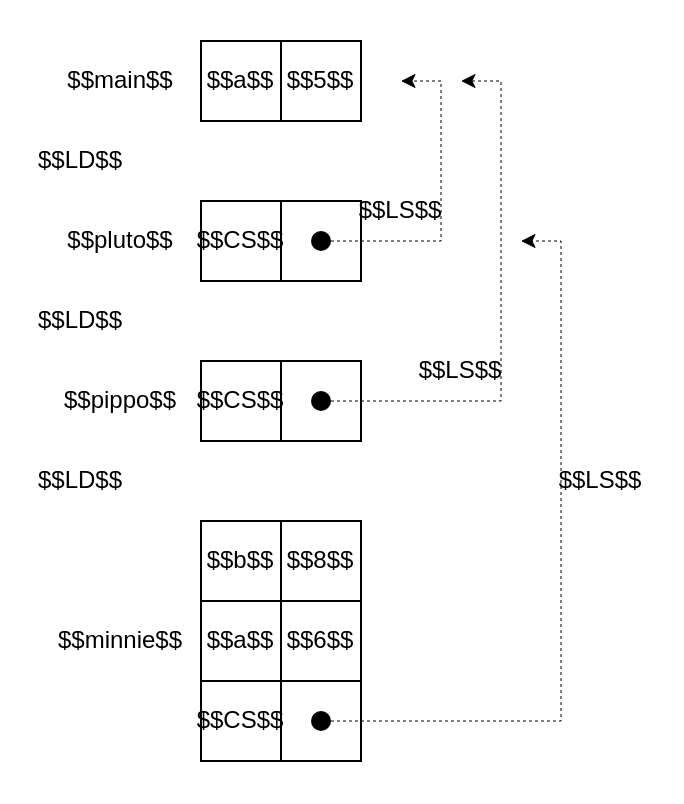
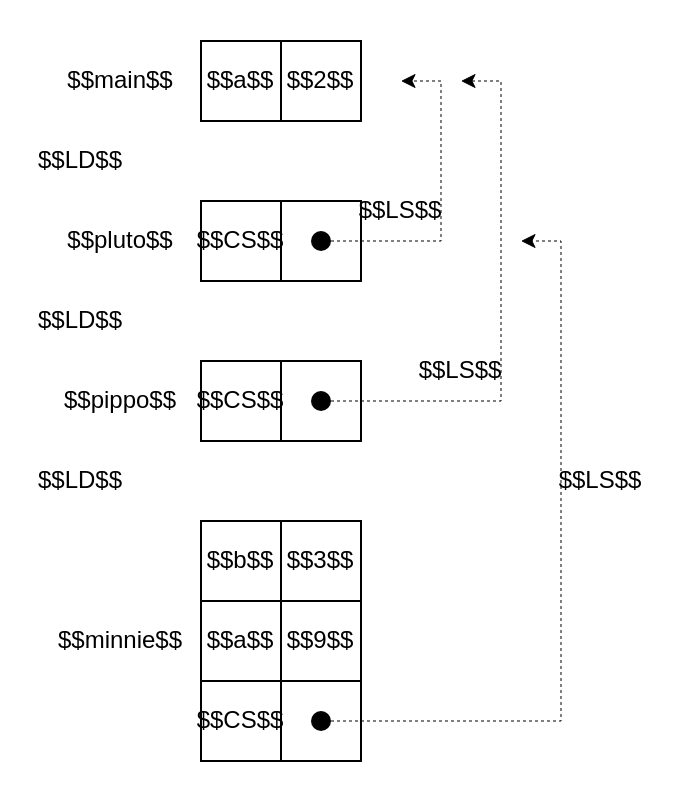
  <mxCell id="0" />
  <mxCell id="1" parent="0" />
  <mxCell id="2" value="" style="rounded=0;whiteSpace=wrap;html=1;" parent="1" vertex="1"><mxGeometry x="100" y="340" width="80" height="40" as="geometry" /></mxCell>
  <mxCell id="3" value="" style="rounded=0;whiteSpace=wrap;html=1;" parent="1" vertex="1"><mxGeometry x="100" y="20" width="80" height="40" as="geometry" /></mxCell>
  <mxCell id="4" value="" style="endArrow=none;html=1;rounded=0;entryX=0.5;entryY=0;entryDx=0;entryDy=0;exitX=0.5;exitY=1;exitDx=0;exitDy=0;" parent="1" source="3" target="3" edge="1"><mxGeometry width="50" height="50" relative="1" as="geometry"><mxPoint x="50" y="130" as="sourcePoint" /><mxPoint x="100" y="80" as="targetPoint" /></mxGeometry></mxCell>
  <mxCell id="5" value="$$a$$" style="text;html=1;strokeColor=none;fillColor=none;align=center;verticalAlign=middle;whiteSpace=wrap;rounded=0;" parent="1" vertex="1"><mxGeometry x="100" y="20" width="40" height="40" as="geometry" /></mxCell>
  <mxCell id="6" value="$$main$$" style="text;html=1;strokeColor=none;fillColor=none;align=center;verticalAlign=middle;whiteSpace=wrap;rounded=0;" parent="1" vertex="1"><mxGeometry x="20" y="20" width="80" height="40" as="geometry" /></mxCell>
  <mxCell id="7" value="" style="rounded=0;whiteSpace=wrap;html=1;" parent="1" vertex="1"><mxGeometry x="100" y="100" width="80" height="40" as="geometry" /></mxCell>
  <mxCell id="8" value="" style="endArrow=none;html=1;rounded=0;entryX=0.5;entryY=0;entryDx=0;entryDy=0;exitX=0.5;exitY=1;exitDx=0;exitDy=0;" parent="1" source="7" target="7" edge="1"><mxGeometry width="50" height="50" relative="1" as="geometry"><mxPoint x="50" y="210" as="sourcePoint" /><mxPoint x="100" y="160" as="targetPoint" /></mxGeometry></mxCell>
  <mxCell id="9" value="$$CS$$" style="text;html=1;strokeColor=none;fillColor=none;align=center;verticalAlign=middle;whiteSpace=wrap;rounded=0;" parent="1" vertex="1"><mxGeometry x="100" y="100" width="40" height="40" as="geometry" /></mxCell>
  <mxCell id="10" value="$$pluto$$" style="text;html=1;strokeColor=none;fillColor=none;align=center;verticalAlign=middle;whiteSpace=wrap;rounded=0;" parent="1" vertex="1"><mxGeometry x="20" y="100" width="80" height="40" as="geometry" /></mxCell>
  <mxCell id="11" style="edgeStyle=orthogonalEdgeStyle;rounded=0;orthogonalLoop=1;jettySize=auto;html=1;strokeWidth=0.5;dashed=1;" parent="1" source="12" edge="1"><mxGeometry relative="1" as="geometry"><mxPoint x="200" y="40" as="targetPoint" /><Array as="points"><mxPoint x="220" y="120" /><mxPoint x="220" y="40" /></Array></mxGeometry></mxCell>
  <mxCell id="12" value="" style="shape=ellipse;fillColor=#000000;strokeColor=none;html=1;sketch=0;" parent="1" vertex="1"><mxGeometry x="155" y="115" width="10" height="10" as="geometry" /></mxCell>
  <mxCell id="13" value="" style="rounded=0;whiteSpace=wrap;html=1;" parent="1" vertex="1"><mxGeometry x="100" y="180" width="80" height="40" as="geometry" /></mxCell>
  <mxCell id="14" value="" style="endArrow=none;html=1;rounded=0;entryX=0.5;entryY=0;entryDx=0;entryDy=0;exitX=0.5;exitY=1;exitDx=0;exitDy=0;" parent="1" source="13" target="13" edge="1"><mxGeometry width="50" height="50" relative="1" as="geometry"><mxPoint x="50" y="290" as="sourcePoint" /><mxPoint x="100" y="240" as="targetPoint" /></mxGeometry></mxCell>
  <mxCell id="15" value="$$CS$$" style="text;html=1;strokeColor=none;fillColor=none;align=center;verticalAlign=middle;whiteSpace=wrap;rounded=0;" parent="1" vertex="1"><mxGeometry x="100" y="180" width="40" height="40" as="geometry" /></mxCell>
  <mxCell id="16" value="$$pippo$$" style="text;html=1;strokeColor=none;fillColor=none;align=center;verticalAlign=middle;whiteSpace=wrap;rounded=0;" parent="1" vertex="1"><mxGeometry x="20" y="180" width="80" height="40" as="geometry" /></mxCell>
  <mxCell id="17" style="edgeStyle=orthogonalEdgeStyle;rounded=0;orthogonalLoop=1;jettySize=auto;html=1;strokeWidth=0.5;dashed=1;" parent="1" source="18" edge="1"><mxGeometry relative="1" as="geometry"><mxPoint x="230" y="40" as="targetPoint" /><Array as="points"><mxPoint x="250" y="200" /><mxPoint x="250" y="40" /></Array></mxGeometry></mxCell>
  <mxCell id="18" value="" style="shape=ellipse;fillColor=#000000;strokeColor=none;html=1;sketch=0;" parent="1" vertex="1"><mxGeometry x="155" y="195" width="10" height="10" as="geometry" /></mxCell>
- <mxCell id="19" value="$$5$$" style="text;html=1;strokeColor=none;fillColor=none;align=center;verticalAlign=middle;whiteSpace=wrap;rounded=0;" parent="1" vertex="1"><mxGeometry x="140" y="20" width="40" height="40" as="geometry" /></mxCell>
+ <mxCell id="19" value="$$2$$" style="text;html=1;strokeColor=none;fillColor=none;align=center;verticalAlign=middle;whiteSpace=wrap;rounded=0;" parent="1" vertex="1"><mxGeometry x="140" y="20" width="40" height="40" as="geometry" /></mxCell>
  <mxCell id="20" value="" style="rounded=0;whiteSpace=wrap;html=1;" parent="1" vertex="1"><mxGeometry x="100" y="300" width="80" height="40" as="geometry" /></mxCell>
  <mxCell id="21" value="" style="endArrow=none;html=1;rounded=0;entryX=0.5;entryY=0;entryDx=0;entryDy=0;exitX=0.5;exitY=1;exitDx=0;exitDy=0;" parent="1" source="20" target="20" edge="1"><mxGeometry width="50" height="50" relative="1" as="geometry"><mxPoint x="50" y="410" as="sourcePoint" /><mxPoint x="100" y="360" as="targetPoint" /></mxGeometry></mxCell>
  <mxCell id="22" value="$$CS$$" style="text;html=1;strokeColor=none;fillColor=none;align=center;verticalAlign=middle;whiteSpace=wrap;rounded=0;" parent="1" vertex="1"><mxGeometry x="100" y="340" width="40" height="40" as="geometry" /></mxCell>
  <mxCell id="23" value="$$minnie$$" style="text;html=1;strokeColor=none;fillColor=none;align=center;verticalAlign=middle;whiteSpace=wrap;rounded=0;" parent="1" vertex="1"><mxGeometry x="20" y="260" width="80" height="120" as="geometry" /></mxCell>
  <mxCell id="24" style="edgeStyle=orthogonalEdgeStyle;rounded=0;orthogonalLoop=1;jettySize=auto;html=1;strokeWidth=0.5;dashed=1;" parent="1" source="25" edge="1"><mxGeometry relative="1" as="geometry"><mxPoint x="260" y="120" as="targetPoint" /><Array as="points"><mxPoint x="280" y="360" /><mxPoint x="280" y="120" /><mxPoint x="260" y="120" /></Array></mxGeometry></mxCell>
  <mxCell id="25" value="" style="shape=ellipse;fillColor=#000000;strokeColor=none;html=1;sketch=0;" parent="1" vertex="1"><mxGeometry x="155" y="355" width="10" height="10" as="geometry" /></mxCell>
  <mxCell id="26" value="" style="endArrow=none;html=1;rounded=0;entryX=0.5;entryY=0;entryDx=0;entryDy=0;exitX=0.5;exitY=1;exitDx=0;exitDy=0;" parent="1" edge="1"><mxGeometry width="50" height="50" relative="1" as="geometry"><mxPoint x="140" y="380" as="sourcePoint" /><mxPoint x="140" y="340" as="targetPoint" /></mxGeometry></mxCell>
  <mxCell id="27" value="$$a$$" style="text;html=1;strokeColor=none;fillColor=none;align=center;verticalAlign=middle;whiteSpace=wrap;rounded=0;" parent="1" vertex="1"><mxGeometry x="100" y="300" width="40" height="40" as="geometry" /></mxCell>
- <mxCell id="28" value="$$6$$" style="text;html=1;strokeColor=none;fillColor=none;align=center;verticalAlign=middle;whiteSpace=wrap;rounded=0;" parent="1" vertex="1"><mxGeometry x="140" y="300" width="40" height="40" as="geometry" /></mxCell>
+ <mxCell id="28" value="$$9$$" style="text;html=1;strokeColor=none;fillColor=none;align=center;verticalAlign=middle;whiteSpace=wrap;rounded=0;" parent="1" vertex="1"><mxGeometry x="140" y="300" width="40" height="40" as="geometry" /></mxCell>
  <mxCell id="29" value="" style="rounded=0;whiteSpace=wrap;html=1;" parent="1" vertex="1"><mxGeometry x="100" y="260" width="80" height="40" as="geometry" /></mxCell>
  <mxCell id="30" value="" style="endArrow=none;html=1;rounded=0;entryX=0.5;entryY=0;entryDx=0;entryDy=0;exitX=0.5;exitY=1;exitDx=0;exitDy=0;" parent="1" source="29" target="29" edge="1"><mxGeometry width="50" height="50" relative="1" as="geometry"><mxPoint x="50" y="370" as="sourcePoint" /><mxPoint x="100" y="320" as="targetPoint" /></mxGeometry></mxCell>
  <mxCell id="31" value="$$b$$" style="text;html=1;strokeColor=none;fillColor=none;align=center;verticalAlign=middle;whiteSpace=wrap;rounded=0;" parent="1" vertex="1"><mxGeometry x="100" y="260" width="40" height="40" as="geometry" /></mxCell>
- <mxCell id="32" value="$$8$$" style="text;html=1;strokeColor=none;fillColor=none;align=center;verticalAlign=middle;whiteSpace=wrap;rounded=0;" parent="1" vertex="1"><mxGeometry x="140" y="260" width="40" height="40" as="geometry" /></mxCell>
+ <mxCell id="32" value="$$3$$" style="text;html=1;strokeColor=none;fillColor=none;align=center;verticalAlign=middle;whiteSpace=wrap;rounded=0;" parent="1" vertex="1"><mxGeometry x="140" y="260" width="40" height="40" as="geometry" /></mxCell>
  <mxCell id="33" value="$$LD$$" style="text;html=1;strokeColor=none;fillColor=none;align=center;verticalAlign=middle;whiteSpace=wrap;rounded=0;" vertex="1" parent="1"><mxGeometry x="20" y="60" width="40" height="40" as="geometry" /></mxCell>
  <mxCell id="34" value="$$LD$$" style="text;html=1;strokeColor=none;fillColor=none;align=center;verticalAlign=middle;whiteSpace=wrap;rounded=0;" vertex="1" parent="1"><mxGeometry x="20" y="140" width="40" height="40" as="geometry" /></mxCell>
  <mxCell id="35" value="$$LD$$" style="text;html=1;strokeColor=none;fillColor=none;align=center;verticalAlign=middle;whiteSpace=wrap;rounded=0;" vertex="1" parent="1"><mxGeometry x="20" y="220" width="40" height="40" as="geometry" /></mxCell>
  <mxCell id="36" value="$$LS$$" style="text;html=1;strokeColor=none;fillColor=none;align=center;verticalAlign=middle;whiteSpace=wrap;rounded=0;" vertex="1" parent="1"><mxGeometry x="280" y="220" width="40" height="40" as="geometry" /></mxCell>
  <mxCell id="37" value="$$LS$$" style="text;html=1;strokeColor=none;fillColor=none;align=center;verticalAlign=middle;whiteSpace=wrap;rounded=0;" vertex="1" parent="1"><mxGeometry x="210" y="165" width="40" height="40" as="geometry" /></mxCell>
  <mxCell id="38" value="$$LS$$" style="text;html=1;strokeColor=none;fillColor=none;align=center;verticalAlign=middle;whiteSpace=wrap;rounded=0;" vertex="1" parent="1"><mxGeometry x="180" y="85" width="40" height="40" as="geometry" /></mxCell>
